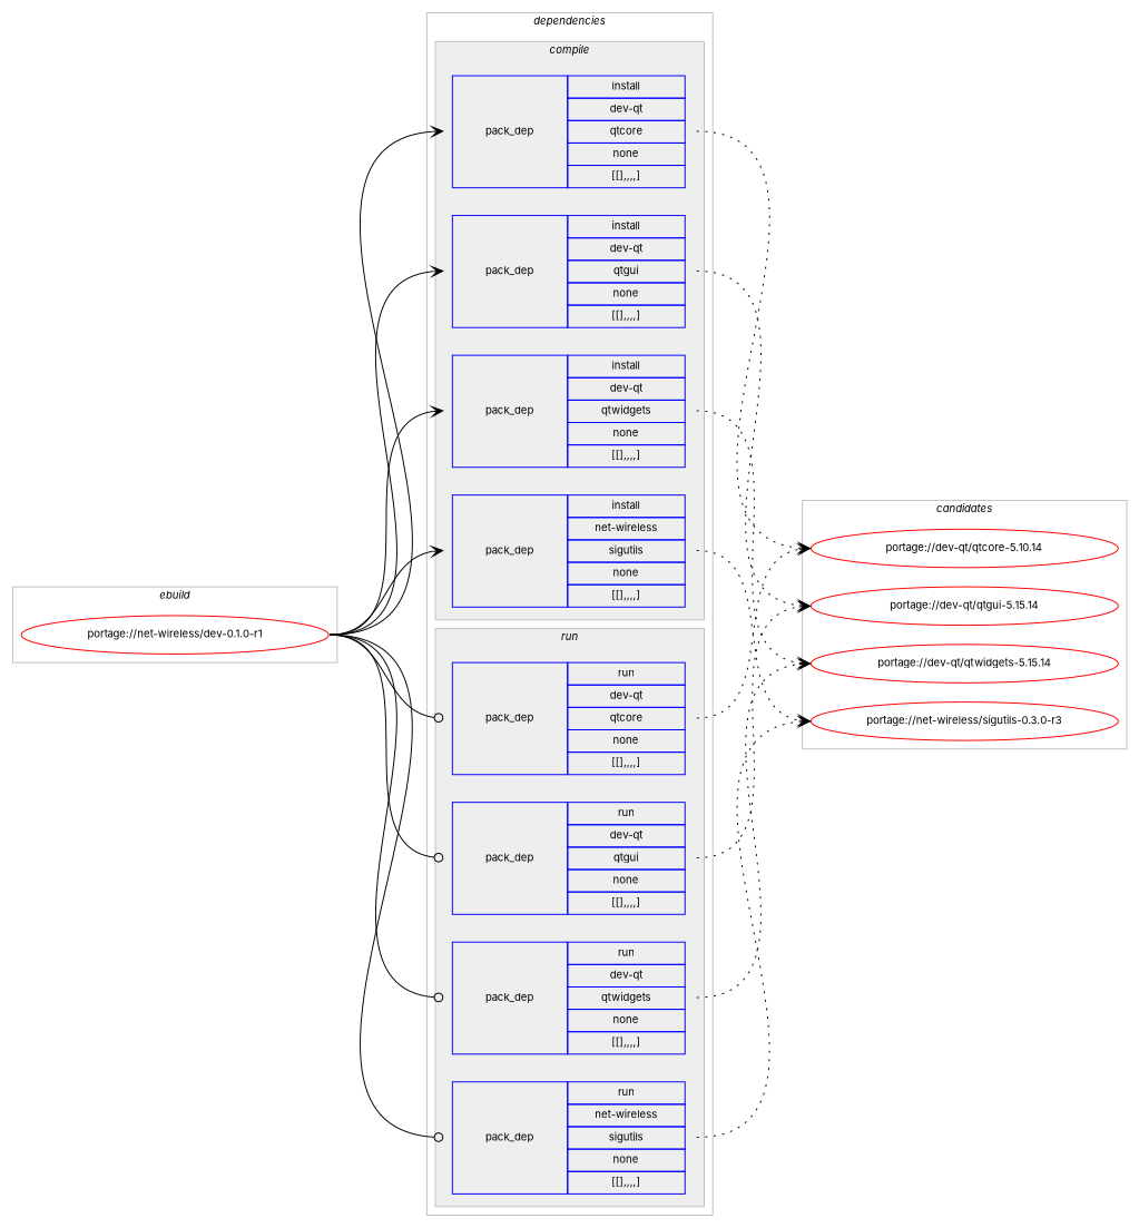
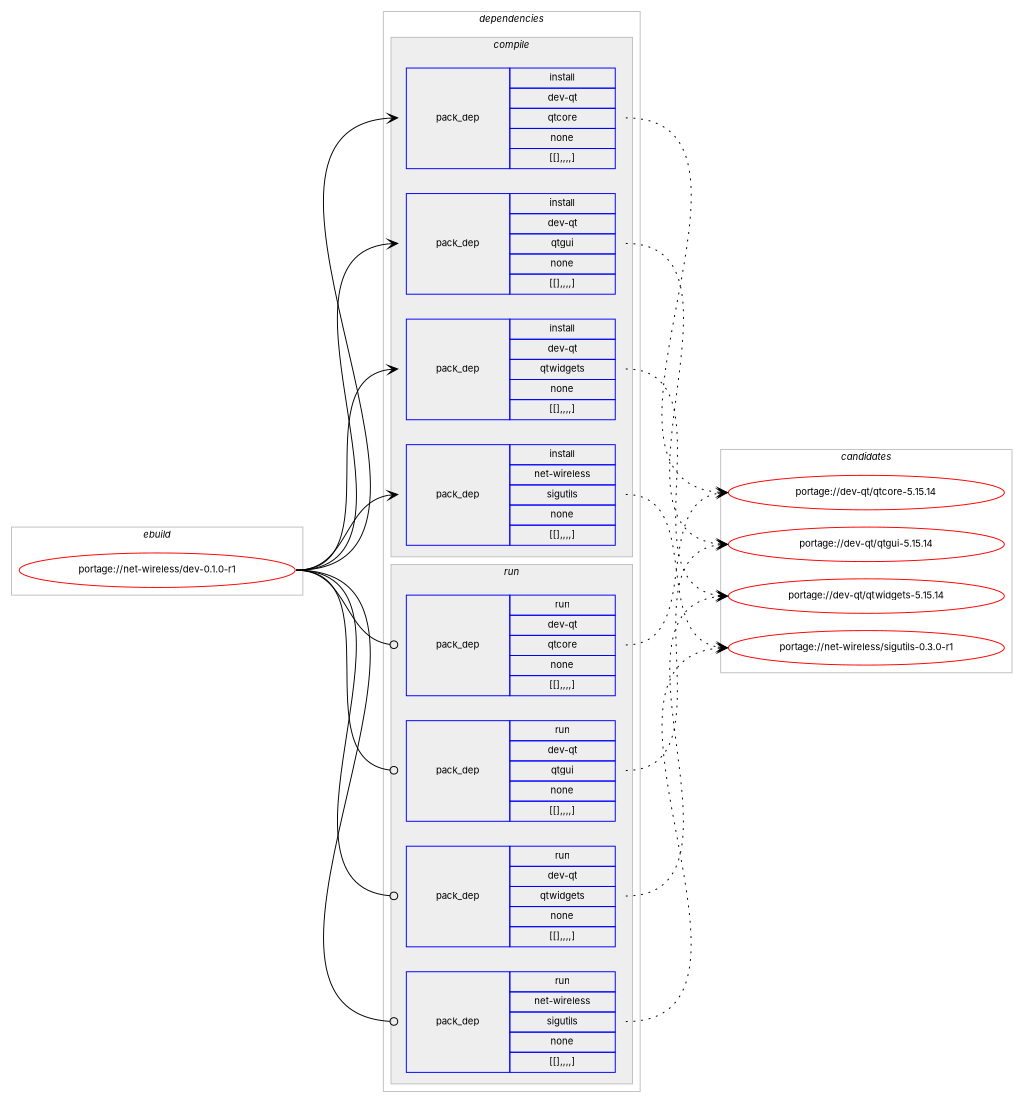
  digraph {
    compound=true
    concentrate=true
    fontname=Inter
    fontsize=10
    newrank=true
    rankdir=LR
    ranksep=1.5
    node [color=blue fontname=Inter fontsize=10 shape=none]
    edge [arrowhead=vee fontname=Inter headport=w style=solid tailport=e weight=20]
    n1 [color=red label="portage://net-wireless/dev-0.1.0-r1" width=4 shape=""]
    n2 [label=<<TABLE BORDER="0" CELLBORDER="1" CELLSPACING="0" CELLPADDING="4" WIDTH="220"><TR><TD ROWSPAN="6" CELLPADDING="30">pack_dep</TD></TR><TR><TD WIDTH="110">install</TD></TR><TR><TD>dev-qt</TD></TR><TR><TD>qtcore</TD></TR><TR><TD>none</TD></TR><TR><TD>[[],,,,]</TD></TR></TABLE>>]
    n3 [label=<<TABLE BORDER="0" CELLBORDER="1" CELLSPACING="0" CELLPADDING="4" WIDTH="220"><TR><TD ROWSPAN="6" CELLPADDING="30">pack_dep</TD></TR><TR><TD WIDTH="110">install</TD></TR><TR><TD>dev-qt</TD></TR><TR><TD>qtgui</TD></TR><TR><TD>none</TD></TR><TR><TD>[[],,,,]</TD></TR></TABLE>>]
    n4 [label=<<TABLE BORDER="0" CELLBORDER="1" CELLSPACING="0" CELLPADDING="4" WIDTH="220"><TR><TD ROWSPAN="6" CELLPADDING="30">pack_dep</TD></TR><TR><TD WIDTH="110">install</TD></TR><TR><TD>dev-qt</TD></TR><TR><TD>qtwidgets</TD></TR><TR><TD>none</TD></TR><TR><TD>[[],,,,]</TD></TR></TABLE>>]
    n5 [label=<<TABLE BORDER="0" CELLBORDER="1" CELLSPACING="0" CELLPADDING="4" WIDTH="220"><TR><TD ROWSPAN="6" CELLPADDING="30">pack_dep</TD></TR><TR><TD WIDTH="110">install</TD></TR><TR><TD>net-wireless</TD></TR><TR><TD>sigutils</TD></TR><TR><TD>none</TD></TR><TR><TD>[[],,,,]</TD></TR></TABLE>>]
    n6 [label=<<TABLE BORDER="0" CELLBORDER="1" CELLSPACING="0" CELLPADDING="4" WIDTH="220"><TR><TD ROWSPAN="6" CELLPADDING="30">pack_dep</TD></TR><TR><TD WIDTH="110">run</TD></TR><TR><TD>dev-qt</TD></TR><TR><TD>qtcore</TD></TR><TR><TD>none</TD></TR><TR><TD>[[],,,,]</TD></TR></TABLE>>]
    n7 [label=<<TABLE BORDER="0" CELLBORDER="1" CELLSPACING="0" CELLPADDING="4" WIDTH="220"><TR><TD ROWSPAN="6" CELLPADDING="30">pack_dep</TD></TR><TR><TD WIDTH="110">run</TD></TR><TR><TD>dev-qt</TD></TR><TR><TD>qtgui</TD></TR><TR><TD>none</TD></TR><TR><TD>[[],,,,]</TD></TR></TABLE>>]
    n8 [label=<<TABLE BORDER="0" CELLBORDER="1" CELLSPACING="0" CELLPADDING="4" WIDTH="220"><TR><TD ROWSPAN="6" CELLPADDING="30">pack_dep</TD></TR><TR><TD WIDTH="110">run</TD></TR><TR><TD>dev-qt</TD></TR><TR><TD>qtwidgets</TD></TR><TR><TD>none</TD></TR><TR><TD>[[],,,,]</TD></TR></TABLE>>]
    n9 [label=<<TABLE BORDER="0" CELLBORDER="1" CELLSPACING="0" CELLPADDING="4" WIDTH="220"><TR><TD ROWSPAN="6" CELLPADDING="30">pack_dep</TD></TR><TR><TD WIDTH="110">run</TD></TR><TR><TD>net-wireless</TD></TR><TR><TD>sigutils</TD></TR><TR><TD>none</TD></TR><TR><TD>[[],,,,]</TD></TR></TABLE>>]
-   n10 [color=red label="portage://dev-qt/qtcore-5.10.14" width=4 shape=""]
+   n10 [color=red label="portage://dev-qt/qtcore-5.15.14" width=4 shape=""]
    n11 [color=red label="portage://dev-qt/qtgui-5.15.14" width=4 shape=""]
    n12 [color=red label="portage://dev-qt/qtwidgets-5.15.14" width=4 shape=""]
-   n13 [color=red label="portage://net-wireless/sigutils-0.3.0-r3" width=4 shape=""]
+   n13 [color=red label="portage://net-wireless/sigutils-0.3.0-r1" width=4 shape=""]
    subgraph cluster_1 {
      color=gray
      label=<<i>ebuild</i>>
      n1
    }
    subgraph cluster_2 {
      color=gray
      label=<<i>dependencies</i>>
      subgraph cluster_3 {
        color=gray
        fillcolor="#eeeeee"
        label=<<i>compile</i>>
        style=filled
        subgraph sub_4 {
          color=gray
          fillcolor="#eeeeee"
          label=<<i>compile</i>>
          style=filled
          n2
        }
        subgraph sub_5 {
          color=gray
          fillcolor="#eeeeee"
          label=<<i>compile</i>>
          style=filled
          n3
        }
        subgraph sub_6 {
          color=gray
          fillcolor="#eeeeee"
          label=<<i>compile</i>>
          style=filled
          n4
        }
        subgraph sub_7 {
          color=gray
          fillcolor="#eeeeee"
          label=<<i>compile</i>>
          style=filled
          n5
        }
      }
      subgraph cluster_8 {
        color=gray
        fillcolor="#eeeeee"
        label=<<i>compile and run</i>>
        style=filled
      }
      subgraph cluster_9 {
        color=gray
        fillcolor="#eeeeee"
        label=<<i>run</i>>
        style=filled
        subgraph sub_10 {
          color=gray
          fillcolor="#eeeeee"
          label=<<i>run</i>>
          style=filled
          n6
        }
        subgraph sub_11 {
          color=gray
          fillcolor="#eeeeee"
          label=<<i>run</i>>
          style=filled
          n7
        }
        subgraph sub_12 {
          color=gray
          fillcolor="#eeeeee"
          label=<<i>run</i>>
          style=filled
          n8
        }
        subgraph sub_13 {
          color=gray
          fillcolor="#eeeeee"
          label=<<i>run</i>>
          style=filled
          n9
        }
      }
    }
    subgraph cluster_14 {
      color=gray
      label=<<i>candidates</i>>
      rank=same
      subgraph sub_15 {
        color=black
        label=<<i>candidates</i>>
        nodesep=1
        rank=same
        n10
      }
      subgraph sub_16 {
        color=black
        label=<<i>candidates</i>>
        nodesep=1
        rank=same
        n11
      }
      subgraph sub_17 {
        color=black
        label=<<i>candidates</i>>
        nodesep=1
        rank=same
        n12
      }
      subgraph sub_18 {
        color=black
        label=<<i>candidates</i>>
        nodesep=1
        rank=same
        n13
      }
      subgraph sub_19 {
        color=black
        label=<<i>candidates</i>>
        nodesep=1
        rank=same
        n10
      }
      subgraph sub_20 {
        color=black
        label=<<i>candidates</i>>
        nodesep=1
        rank=same
        n11
      }
      subgraph sub_21 {
        color=black
        label=<<i>candidates</i>>
        nodesep=1
        rank=same
        n12
      }
      subgraph sub_22 {
        color=black
        label=<<i>candidates</i>>
        nodesep=1
        rank=same
        n13
      }
    }
    n1 -> n2
    n1 -> n3
    n1 -> n4
    n1 -> n5
    n1 -> n6 [arrowhead=odot]
    n1 -> n7 [arrowhead=odot]
    n1 -> n8 [arrowhead=odot]
    n1 -> n9 [arrowhead=odot]
    n2 -> n10 [style=dotted weight=100]
    n3 -> n11 [style=dotted weight=100]
    n4 -> n12 [style=dotted weight=100]
    n5 -> n13 [style=dotted weight=100]
    n6 -> n10 [style=dotted weight=100]
    n7 -> n11 [style=dotted weight=100]
    n8 -> n12 [style=dotted weight=100]
    n9 -> n13 [style=dotted weight=100]
  }
